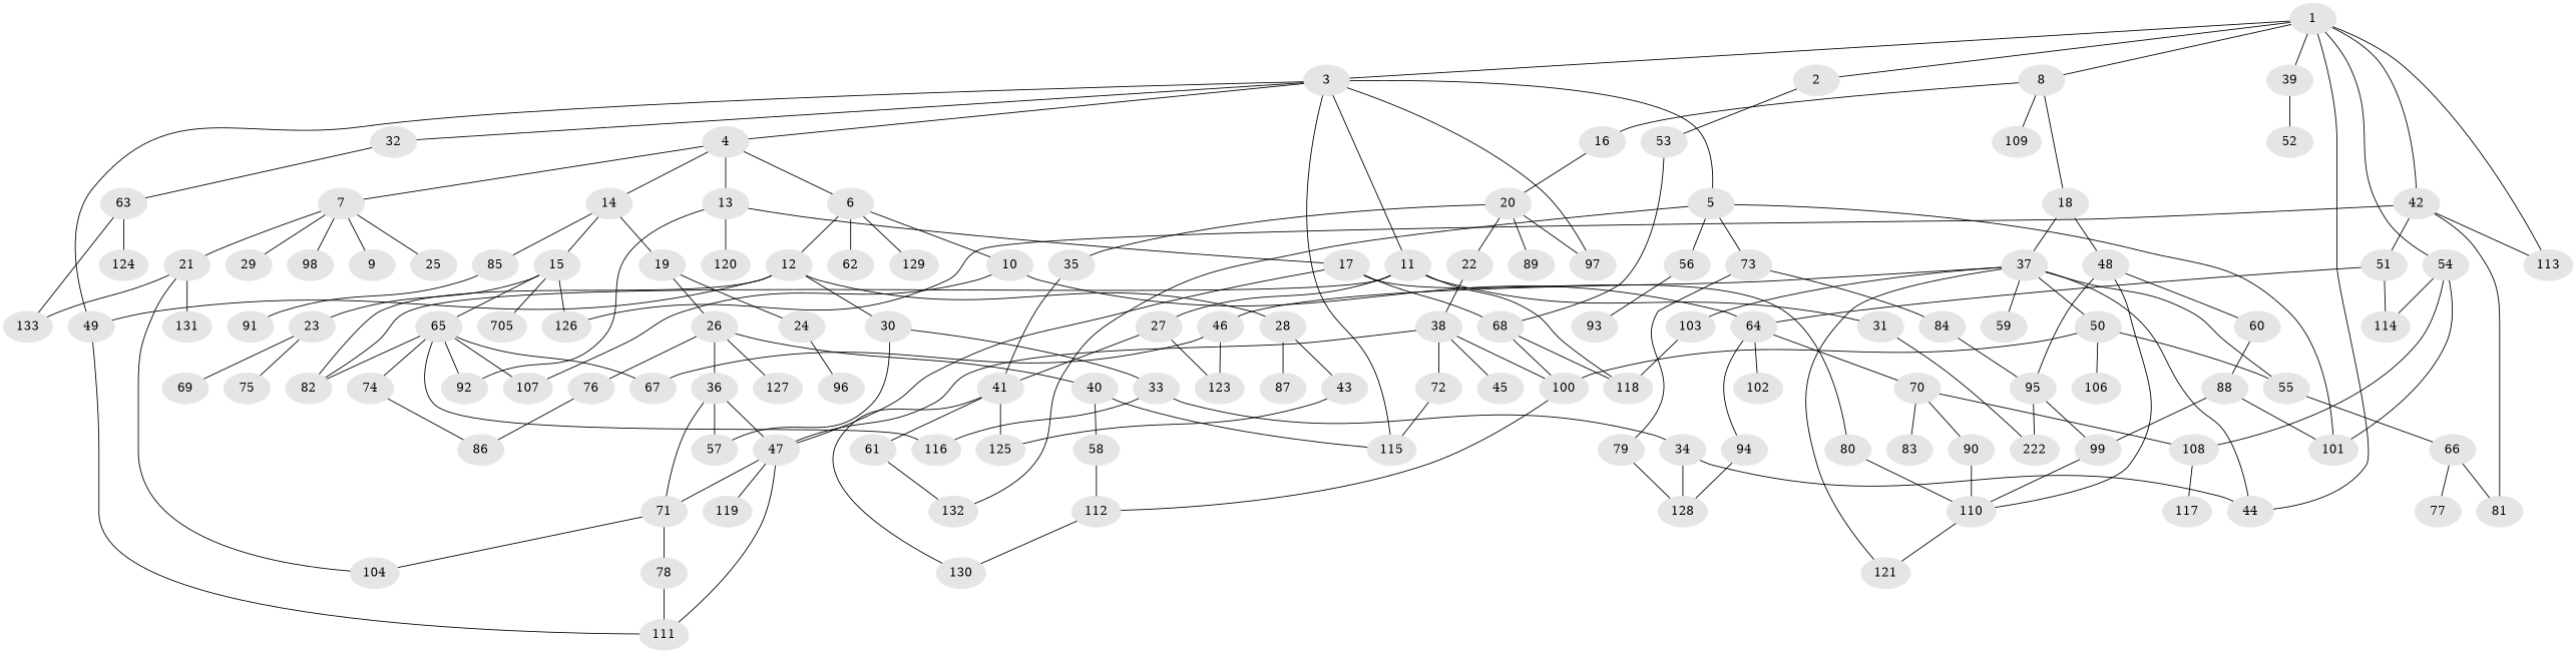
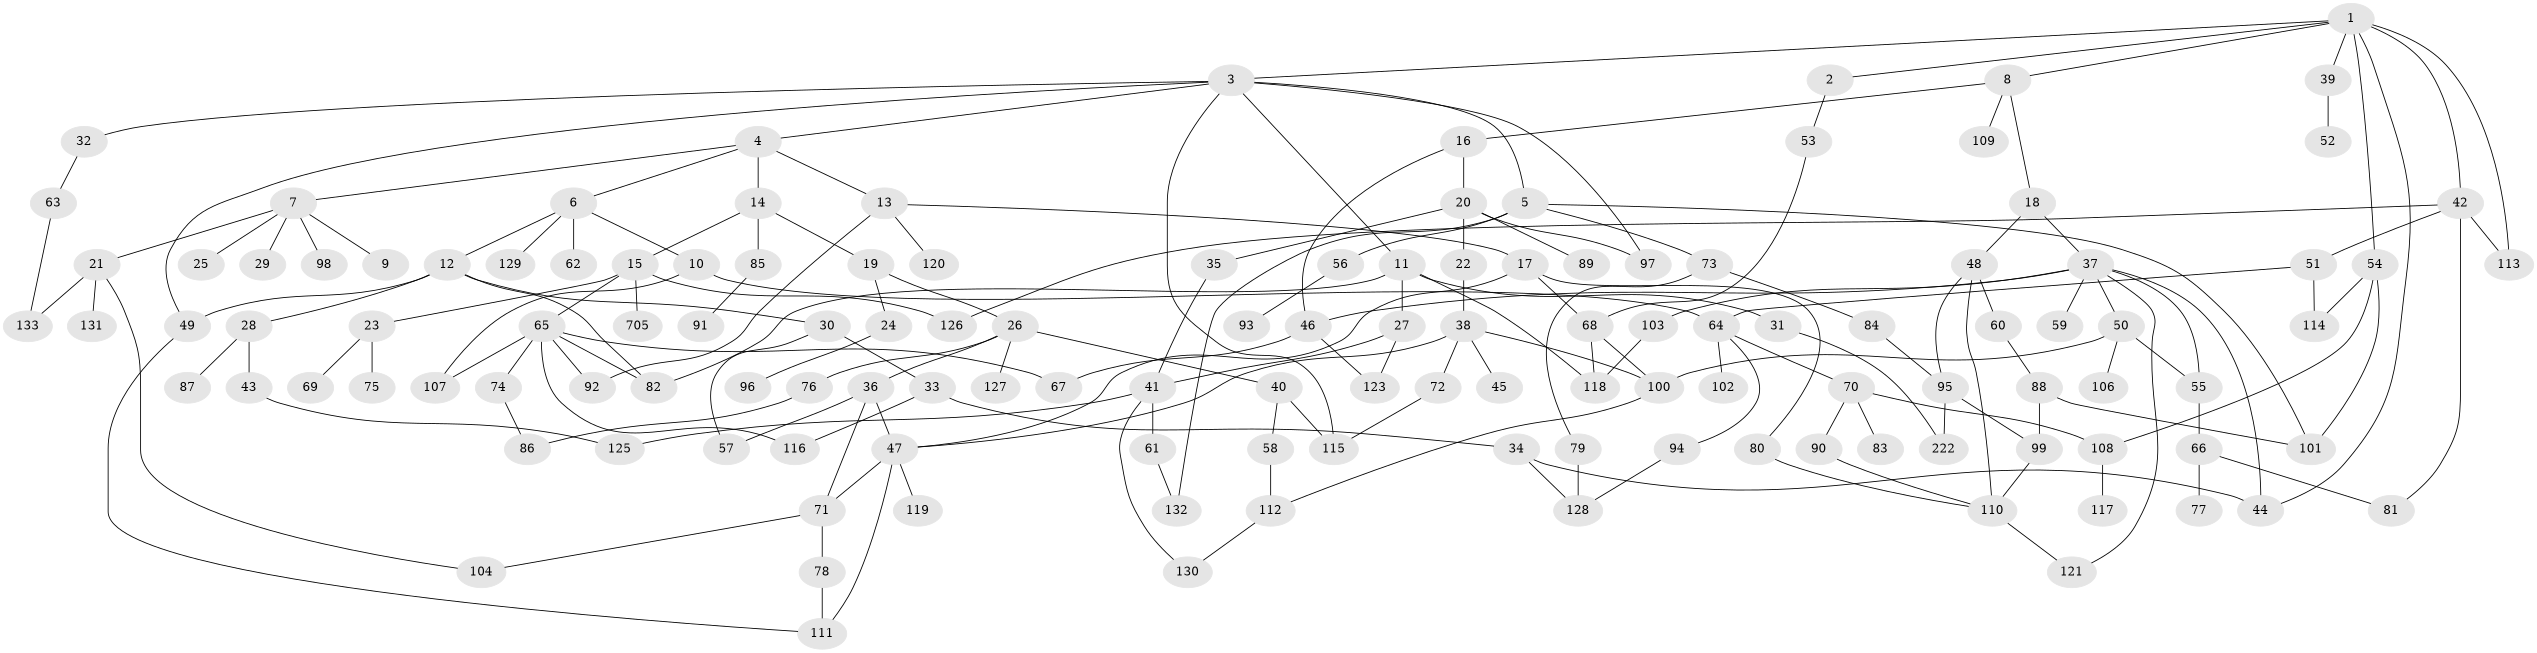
  graph {
    node [color=gray90 style=filled]
    1
    2
    3
    8
    39
    42
    44
    54
    113
    53
    4
    5
    11
    32
    49
    97
    115
    16
    18
    109
    52
    126
    51
    81
    101
    114
    108
    68
    6
    7
    13
    14
    56
    73
    132
    27
    31
    82
    118
    63
    111
    10
    12
    62
    129
    9
    21
    25
    29
    98
    17
    92
    120
    15
    19
    85
    93
    79
    84
    64
    107
    28
    30
    104
    131
    133
    20
    46
    37
    48
    70
    94
    102
    41
    123
    n76 [label=222]
    43
    87
    33
    57
    47
    80
    23
    65
    n85 [label=705]
    24
    26
    91
    69
    75
    116
    67
    74
    22
    35
    89
    71
    119
    100
    110
    50
    55
    59
    103
    121
    60
    95
    96
    36
    40
    76
    127
    38
    45
    72
    58
    86
    61
    125
    130
    34
-   124
    128
    78
    106
    66
    112
    88
    99
    117
    77
    83
    90
    1 -- 2
    1 -- 3
    1 -- 8
    1 -- 39
    1 -- 42
    1 -- 44
    1 -- 54
    1 -- 113
    2 -- 53
    3 -- 4
    3 -- 5
    3 -- 11
    3 -- 32
    3 -- 49
    3 -- 97
    3 -- 115
    8 -- 16
    8 -- 18
    8 -- 109
    39 -- 52
    42 -- 113
    42 -- 126
    42 -- 51
    42 -- 81
    54 -- 101
    54 -- 114
    54 -- 108
    53 -- 68
    4 -- 6
    4 -- 7
    4 -- 13
    4 -- 14
    5 -- 101
    5 -- 56
    5 -- 73
    5 -- 132
    11 -- 27
    11 -- 31
    11 -- 82
    11 -- 118
    32 -- 63
    49 -- 111
    16 -- 20
+   16 -- 46
    18 -- 37
    18 -- 48
    51 -- 114
    51 -- 64
    108 -- 117
    68 -- 118
    68 -- 100
    6 -- 10
    6 -- 12
    6 -- 62
    6 -- 129
    7 -- 9
    7 -- 21
    7 -- 25
    7 -- 29
    7 -- 98
    13 -- 17
    13 -- 92
    13 -- 120
    14 -- 15
    14 -- 19
    14 -- 85
    56 -- 93
    73 -- 79
    73 -- 84
    27 -- 41
    27 -- 123
    31 -- n76
    63 -- 133
-   63 -- 124
    10 -- 64
    10 -- 107
    12 -- 49
    12 -- 82
    12 -- 28
    12 -- 30
    21 -- 104
    21 -- 131
    21 -- 133
    17 -- 68
    17 -- 47
    17 -- 80
    15 -- 126
    15 -- 23
    15 -- 65
    15 -- n85
    19 -- 24
    19 -- 26
    85 -- 91
    79 -- 128
    84 -- 95
    64 -- 70
    64 -- 94
    64 -- 102
    28 -- 43
    28 -- 87
    30 -- 33
    30 -- 57
    20 -- 97
    20 -- 22
    20 -- 35
    20 -- 89
    46 -- 123
    46 -- 67
    37 -- 44
    37 -- 46
    37 -- 50
    37 -- 55
    37 -- 59
    37 -- 103
    37 -- 121
    48 -- 110
    48 -- 60
    48 -- 95
    70 -- 108
    70 -- 83
    70 -- 90
    94 -- 128
    41 -- 61
    41 -- 125
    41 -- 130
    43 -- 125
    33 -- 116
    33 -- 34
    47 -- 111
    47 -- 71
    47 -- 119
    80 -- 110
    23 -- 69
    23 -- 75
    65 -- 82
    65 -- 92
    65 -- 107
    65 -- 116
    65 -- 67
    65 -- 74
    24 -- 96
    26 -- 36
    26 -- 40
    26 -- 76
    26 -- 127
    74 -- 86
    22 -- 38
    35 -- 41
    71 -- 104
    71 -- 78
    100 -- 112
    110 -- 121
    50 -- 100
    50 -- 55
    50 -- 106
    55 -- 66
    103 -- 118
    60 -- 88
    95 -- n76
    95 -- 99
    36 -- 57
    36 -- 47
    36 -- 71
    40 -- 115
    40 -- 58
    76 -- 86
    38 -- 47
    38 -- 100
    38 -- 45
    38 -- 72
    72 -- 115
    58 -- 112
    61 -- 132
    34 -- 44
    34 -- 128
    78 -- 111
    66 -- 81
    66 -- 77
    112 -- 130
    88 -- 101
    88 -- 99
    99 -- 110
    90 -- 110
  }
